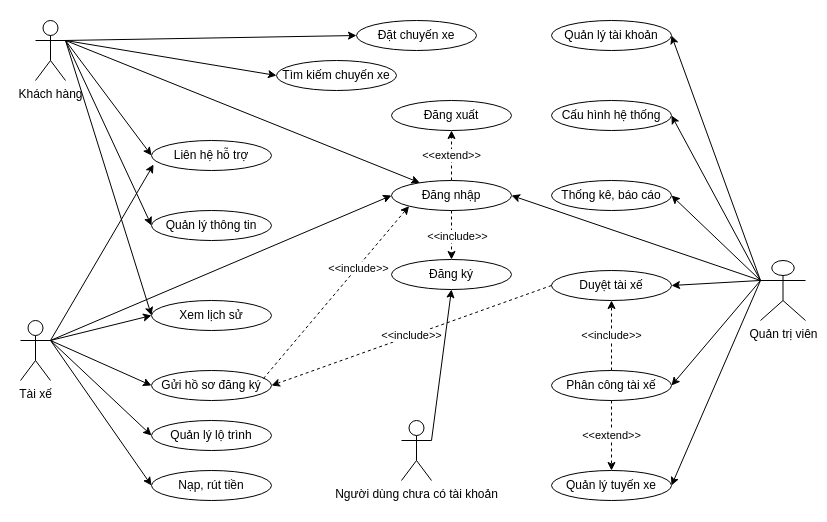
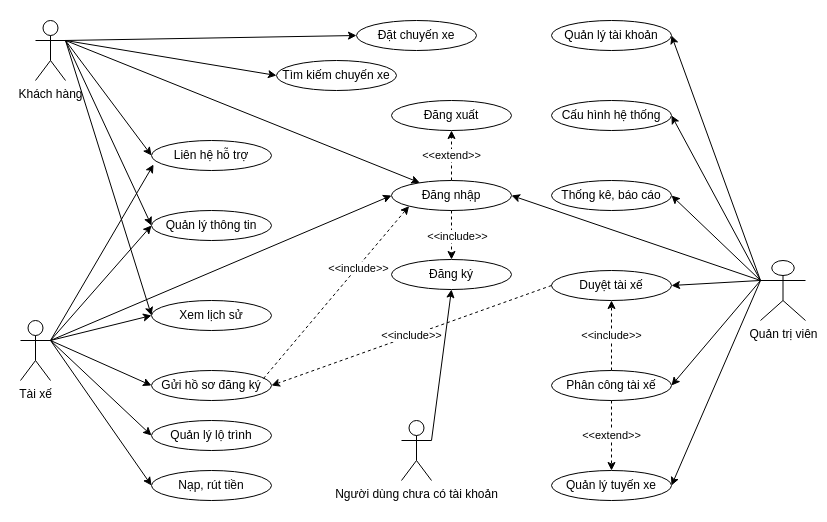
  <mxCell id="0" />
  <mxCell id="1" parent="0" />
  <mxCell id="2" value="&lt;div style=&quot;text-align: left;&quot;&gt;&lt;span style=&quot;background-color: transparent; color: light-dark(rgb(0, 0, 0), rgb(255, 255, 255));&quot;&gt;Nạp, rút tiền&lt;/span&gt;&lt;/div&gt;" style="ellipse;whiteSpace=wrap;html=1;" parent="1" vertex="1"><mxGeometry x="151" y="470" width="120" height="30" as="geometry" /></mxCell>
  <mxCell id="3" value="&lt;span style=&quot;text-align: left;&quot;&gt;Quản lý tài khoản&lt;/span&gt;" style="ellipse;whiteSpace=wrap;html=1;" parent="1" vertex="1"><mxGeometry x="551" y="20" width="120" height="30" as="geometry" /></mxCell>
  <mxCell id="4" value="&lt;span style=&quot;text-align: left;&quot;&gt;Cấu hình hệ thống&lt;/span&gt;" style="ellipse;whiteSpace=wrap;html=1;" parent="1" vertex="1"><mxGeometry x="551" y="100" width="120" height="30" as="geometry" /></mxCell>
  <mxCell id="5" value="&lt;span style=&quot;text-align: left;&quot;&gt;Thống kê, báo cáo&lt;/span&gt;" style="ellipse;whiteSpace=wrap;html=1;" parent="1" vertex="1"><mxGeometry x="551" y="180" width="120" height="30" as="geometry" /></mxCell>
  <mxCell id="6" value="&amp;lt;&amp;lt;include&amp;gt;&amp;gt;" style="edgeStyle=none;rounded=0;orthogonalLoop=1;jettySize=auto;html=1;exitX=0.5;exitY=0;exitDx=0;exitDy=0;entryX=0.5;entryY=1;entryDx=0;entryDy=0;dashed=1;" parent="1" source="7" target="10" edge="1"><mxGeometry relative="1" as="geometry" /></mxCell>
  <mxCell id="7" value="&lt;span style=&quot;text-align: left;&quot;&gt;Phân công tài xế&lt;/span&gt;" style="ellipse;whiteSpace=wrap;html=1;" parent="1" vertex="1"><mxGeometry x="551" y="370" width="120" height="30" as="geometry" /></mxCell>
  <mxCell id="8" value="&amp;lt;&amp;lt;extend&amp;gt;&amp;gt;" style="edgeStyle=none;rounded=0;orthogonalLoop=1;jettySize=auto;html=1;exitX=0.5;exitY=1;exitDx=0;exitDy=0;entryX=0.5;entryY=0;entryDx=0;entryDy=0;dashed=1;" parent="1" source="7" target="9" edge="1"><mxGeometry relative="1" as="geometry" /></mxCell>
  <mxCell id="9" value="&lt;div style=&quot;text-align: left;&quot;&gt;&lt;span style=&quot;background-color: transparent; color: light-dark(rgb(0, 0, 0), rgb(255, 255, 255));&quot;&gt;Quản lý tuyến xe&lt;/span&gt;&lt;/div&gt;" style="ellipse;whiteSpace=wrap;html=1;" parent="1" vertex="1"><mxGeometry x="551" y="470" width="120" height="30" as="geometry" /></mxCell>
  <mxCell id="10" value="&lt;span style=&quot;text-align: left;&quot;&gt;Duyệt tài xế&lt;/span&gt;" style="ellipse;whiteSpace=wrap;html=1;" parent="1" vertex="1"><mxGeometry x="551" y="270" width="120" height="30" as="geometry" /></mxCell>
  <mxCell id="11" value="&lt;span style=&quot;text-align: left;&quot;&gt;Xem lịch sử&lt;/span&gt;" style="ellipse;whiteSpace=wrap;html=1;" parent="1" vertex="1"><mxGeometry x="151" y="300" width="120" height="30" as="geometry" /></mxCell>
  <mxCell id="12" value="&lt;div style=&quot;text-align: left;&quot;&gt;Quản lý thông tin&lt;/div&gt;" style="ellipse;whiteSpace=wrap;html=1;" parent="1" vertex="1"><mxGeometry x="151" y="210" width="120" height="30" as="geometry" /></mxCell>
  <mxCell id="13" value="&lt;div style=&quot;text-align: left;&quot;&gt;&lt;span style=&quot;background-color: transparent; color: light-dark(rgb(0, 0, 0), rgb(255, 255, 255));&quot;&gt;Quản lý lộ trình&lt;/span&gt;&lt;/div&gt;" style="ellipse;whiteSpace=wrap;html=1;" parent="1" vertex="1"><mxGeometry x="151" y="420" width="120" height="30" as="geometry" /></mxCell>
  <mxCell id="14" value="&amp;lt;&amp;lt;include&amp;gt;&amp;gt;" style="rounded=0;orthogonalLoop=1;jettySize=auto;html=1;exitX=0;exitY=0.5;exitDx=0;exitDy=0;entryX=1;entryY=0.5;entryDx=0;entryDy=0;dashed=1;" parent="1" source="10" target="15" edge="1"><mxGeometry relative="1" as="geometry" /></mxCell>
  <mxCell id="15" value="&lt;div style=&quot;text-align: left;&quot;&gt;&lt;span style=&quot;background-color: transparent; color: light-dark(rgb(0, 0, 0), rgb(255, 255, 255));&quot;&gt;Gửi hồ sơ đăng ký&lt;/span&gt;&lt;/div&gt;" style="ellipse;whiteSpace=wrap;html=1;" parent="1" vertex="1"><mxGeometry x="151" y="370" width="120" height="30" as="geometry" /></mxCell>
  <mxCell id="16" value="&amp;lt;&amp;lt;extend&amp;gt;&amp;gt;" style="edgeStyle=none;rounded=0;orthogonalLoop=1;jettySize=auto;html=1;exitX=0.5;exitY=0;exitDx=0;exitDy=0;entryX=0.5;entryY=1;entryDx=0;entryDy=0;dashed=1;" parent="1" source="17" target="49" edge="1"><mxGeometry relative="1" as="geometry"><mxPoint x="440" y="90" as="targetPoint" /></mxGeometry></mxCell>
  <mxCell id="17" value="&lt;span style=&quot;text-align: left;&quot;&gt;Đăng nhập&lt;/span&gt;" style="ellipse;whiteSpace=wrap;html=1;" parent="1" vertex="1"><mxGeometry x="391" y="180" width="120" height="30" as="geometry" /></mxCell>
  <mxCell id="18" style="rounded=0;orthogonalLoop=1;jettySize=auto;html=1;exitX=0.5;exitY=1;exitDx=0;exitDy=0;entryX=0.5;entryY=0;entryDx=0;entryDy=0;dashed=1;" parent="1" source="17" target="20" edge="1"><mxGeometry relative="1" as="geometry" /></mxCell>
  <mxCell id="19" value="&amp;lt;&amp;lt;include&amp;gt;&amp;gt;" style="edgeLabel;html=1;align=center;verticalAlign=middle;resizable=0;points=[];" parent="18" vertex="1" connectable="0"><mxGeometry x="0.03" y="5" relative="1" as="geometry"><mxPoint as="offset" /></mxGeometry></mxCell>
  <mxCell id="20" value="&lt;span style=&quot;text-align: left;&quot;&gt;Đăng ký&lt;/span&gt;" style="ellipse;whiteSpace=wrap;html=1;" parent="1" vertex="1"><mxGeometry x="391" y="259" width="120" height="30" as="geometry" /></mxCell>
  <mxCell id="21" value="&lt;div style=&quot;text-align: left;&quot;&gt;&lt;span style=&quot;background-color: transparent; color: light-dark(rgb(0, 0, 0), rgb(255, 255, 255));&quot;&gt;Tìm kiếm chuyến xe&lt;/span&gt;&lt;/div&gt;" style="ellipse;whiteSpace=wrap;html=1;" parent="1" vertex="1"><mxGeometry x="276" y="60" width="120" height="30" as="geometry" /></mxCell>
  <mxCell id="22" value="&lt;div style=&quot;text-align: left;&quot;&gt;&lt;span style=&quot;background-color: transparent; color: light-dark(rgb(0, 0, 0), rgb(255, 255, 255));&quot;&gt;Đặt chuyến xe&lt;/span&gt;&lt;/div&gt;" style="ellipse;whiteSpace=wrap;html=1;" parent="1" vertex="1"><mxGeometry x="356" y="20" width="120" height="30" as="geometry" /></mxCell>
  <mxCell id="23" value="&lt;div style=&quot;text-align: left;&quot;&gt;&lt;span style=&quot;background-color: transparent; color: light-dark(rgb(0, 0, 0), rgb(255, 255, 255));&quot;&gt;Liên hệ hỗ trợ&lt;/span&gt;&lt;/div&gt;" style="ellipse;whiteSpace=wrap;html=1;" parent="1" vertex="1"><mxGeometry x="151" y="140" width="120" height="30" as="geometry" /></mxCell>
  <mxCell id="24" style="rounded=0;orthogonalLoop=1;jettySize=auto;html=1;exitX=0;exitY=0.333;exitDx=0;exitDy=0;exitPerimeter=0;entryX=1;entryY=0.5;entryDx=0;entryDy=0;" parent="1" source="31" target="3" edge="1"><mxGeometry relative="1" as="geometry" /></mxCell>
  <mxCell id="25" style="rounded=0;orthogonalLoop=1;jettySize=auto;html=1;exitX=0;exitY=0.333;exitDx=0;exitDy=0;exitPerimeter=0;entryX=1;entryY=0.5;entryDx=0;entryDy=0;" parent="1" source="31" target="4" edge="1"><mxGeometry relative="1" as="geometry" /></mxCell>
  <mxCell id="26" style="rounded=0;orthogonalLoop=1;jettySize=auto;html=1;exitX=0;exitY=0.333;exitDx=0;exitDy=0;exitPerimeter=0;entryX=1;entryY=0.5;entryDx=0;entryDy=0;" parent="1" source="31" target="5" edge="1"><mxGeometry relative="1" as="geometry" /></mxCell>
  <mxCell id="27" style="rounded=0;orthogonalLoop=1;jettySize=auto;html=1;exitX=0;exitY=0.333;exitDx=0;exitDy=0;exitPerimeter=0;entryX=1;entryY=0.5;entryDx=0;entryDy=0;" parent="1" source="31" target="7" edge="1"><mxGeometry relative="1" as="geometry" /></mxCell>
  <mxCell id="28" style="rounded=0;orthogonalLoop=1;jettySize=auto;html=1;exitX=0;exitY=0.333;exitDx=0;exitDy=0;exitPerimeter=0;entryX=1;entryY=0.5;entryDx=0;entryDy=0;" parent="1" source="31" target="10" edge="1"><mxGeometry relative="1" as="geometry" /></mxCell>
  <mxCell id="29" style="rounded=0;orthogonalLoop=1;jettySize=auto;html=1;exitX=0;exitY=0.333;exitDx=0;exitDy=0;exitPerimeter=0;entryX=1;entryY=0.5;entryDx=0;entryDy=0;" parent="1" source="31" target="9" edge="1"><mxGeometry relative="1" as="geometry" /></mxCell>
  <mxCell id="30" style="edgeStyle=none;rounded=0;orthogonalLoop=1;jettySize=auto;html=1;exitX=0;exitY=0.333;exitDx=0;exitDy=0;exitPerimeter=0;entryX=1;entryY=0.5;entryDx=0;entryDy=0;" parent="1" source="31" target="17" edge="1"><mxGeometry relative="1" as="geometry" /></mxCell>
  <mxCell id="31" value="Quản trị viên" style="shape=umlActor;verticalLabelPosition=bottom;verticalAlign=top;html=1;outlineConnect=0;" parent="1" vertex="1"><mxGeometry x="760" y="260" width="45" height="60" as="geometry" /></mxCell>
  <mxCell id="32" style="rounded=0;orthogonalLoop=1;jettySize=auto;html=1;exitX=1;exitY=0.333;exitDx=0;exitDy=0;exitPerimeter=0;entryX=0.5;entryY=1;entryDx=0;entryDy=0;" parent="1" source="33" target="20" edge="1"><mxGeometry relative="1" as="geometry" /></mxCell>
  <mxCell id="33" value="Người dùng chưa có tài khoản" style="shape=umlActor;verticalLabelPosition=bottom;verticalAlign=top;html=1;outlineConnect=0;" parent="1" vertex="1"><mxGeometry x="401" y="420" width="30" height="60" as="geometry" /></mxCell>
  <mxCell id="34" style="rounded=0;orthogonalLoop=1;jettySize=auto;html=1;entryX=0;entryY=0.5;entryDx=0;entryDy=0;exitX=1;exitY=0.333;exitDx=0;exitDy=0;exitPerimeter=0;" parent="1" source="40" target="22" edge="1"><mxGeometry relative="1" as="geometry" /></mxCell>
  <mxCell id="35" style="rounded=0;orthogonalLoop=1;jettySize=auto;html=1;entryX=0;entryY=0.5;entryDx=0;entryDy=0;exitX=1;exitY=0.333;exitDx=0;exitDy=0;exitPerimeter=0;" parent="1" source="40" target="21" edge="1"><mxGeometry relative="1" as="geometry" /></mxCell>
  <mxCell id="36" style="rounded=0;orthogonalLoop=1;jettySize=auto;html=1;entryX=0;entryY=0.5;entryDx=0;entryDy=0;exitX=1;exitY=0.333;exitDx=0;exitDy=0;exitPerimeter=0;" parent="1" source="40" target="23" edge="1"><mxGeometry relative="1" as="geometry" /></mxCell>
  <mxCell id="37" style="rounded=0;orthogonalLoop=1;jettySize=auto;html=1;entryX=0;entryY=0.5;entryDx=0;entryDy=0;exitX=1;exitY=0.333;exitDx=0;exitDy=0;exitPerimeter=0;" parent="1" source="40" target="12" edge="1"><mxGeometry relative="1" as="geometry" /></mxCell>
  <mxCell id="38" style="rounded=0;orthogonalLoop=1;jettySize=auto;html=1;exitX=1;exitY=0.333;exitDx=0;exitDy=0;exitPerimeter=0;entryX=0;entryY=0.5;entryDx=0;entryDy=0;" parent="1" source="40" target="11" edge="1"><mxGeometry relative="1" as="geometry" /></mxCell>
  <mxCell id="39" style="edgeStyle=none;rounded=0;orthogonalLoop=1;jettySize=auto;html=1;exitX=1;exitY=0.333;exitDx=0;exitDy=0;exitPerimeter=0;" parent="1" source="40" target="17" edge="1"><mxGeometry relative="1" as="geometry" /></mxCell>
  <mxCell id="40" value="Khách hàng" style="shape=umlActor;verticalLabelPosition=bottom;verticalAlign=top;html=1;outlineConnect=0;" parent="1" vertex="1"><mxGeometry x="35" y="20" width="30" height="60" as="geometry" /></mxCell>
  <mxCell id="41" style="rounded=0;orthogonalLoop=1;jettySize=auto;html=1;exitX=1;exitY=0.333;exitDx=0;exitDy=0;exitPerimeter=0;entryX=0;entryY=0.5;entryDx=0;entryDy=0;" parent="1" source="47" target="11" edge="1"><mxGeometry relative="1" as="geometry" /></mxCell>
  <mxCell id="42" style="rounded=0;orthogonalLoop=1;jettySize=auto;html=1;exitX=1;exitY=0.333;exitDx=0;exitDy=0;exitPerimeter=0;entryX=0;entryY=0.5;entryDx=0;entryDy=0;" parent="1" source="47" target="2" edge="1"><mxGeometry relative="1" as="geometry" /></mxCell>
  <mxCell id="43" style="rounded=0;orthogonalLoop=1;jettySize=auto;html=1;exitX=1;exitY=0.333;exitDx=0;exitDy=0;exitPerimeter=0;entryX=0;entryY=0.5;entryDx=0;entryDy=0;" parent="1" source="47" target="13" edge="1"><mxGeometry relative="1" as="geometry" /></mxCell>
  <mxCell id="44" style="rounded=0;orthogonalLoop=1;jettySize=auto;html=1;exitX=1;exitY=0.333;exitDx=0;exitDy=0;exitPerimeter=0;entryX=0;entryY=0.5;entryDx=0;entryDy=0;" parent="1" source="47" target="15" edge="1"><mxGeometry relative="1" as="geometry" /></mxCell>
+ <mxCell id="45" style="rounded=0;orthogonalLoop=1;jettySize=auto;html=1;exitX=1;exitY=0.333;exitDx=0;exitDy=0;exitPerimeter=0;entryX=0;entryY=0.5;entryDx=0;entryDy=0;" parent="1" source="47" target="12" edge="1"><mxGeometry relative="1" as="geometry" /></mxCell>
  <mxCell id="46" style="edgeStyle=none;rounded=0;orthogonalLoop=1;jettySize=auto;html=1;exitX=1;exitY=0.333;exitDx=0;exitDy=0;exitPerimeter=0;entryX=0;entryY=0.5;entryDx=0;entryDy=0;" parent="1" source="47" target="17" edge="1"><mxGeometry relative="1" as="geometry" /></mxCell>
  <mxCell id="47" value="Tài xế" style="shape=umlActor;verticalLabelPosition=bottom;verticalAlign=top;html=1;outlineConnect=0;" parent="1" vertex="1"><mxGeometry x="20" y="320" width="30" height="60" as="geometry" /></mxCell>
  <mxCell id="48" style="rounded=0;orthogonalLoop=1;jettySize=auto;html=1;exitX=1;exitY=0.333;exitDx=0;exitDy=0;exitPerimeter=0;entryX=0.017;entryY=0.8;entryDx=0;entryDy=0;entryPerimeter=0;" parent="1" source="47" target="23" edge="1"><mxGeometry relative="1" as="geometry" /></mxCell>
  <mxCell id="49" value="&lt;span style=&quot;text-align: left;&quot;&gt;Đăng xuất&lt;/span&gt;" style="ellipse;whiteSpace=wrap;html=1;" parent="1" vertex="1"><mxGeometry x="391" y="100" width="120" height="30" as="geometry" /></mxCell>
  <mxCell id="50" style="edgeStyle=none;rounded=0;orthogonalLoop=1;jettySize=auto;html=1;exitX=0.933;exitY=0.267;exitDx=0;exitDy=0;entryX=0;entryY=1;entryDx=0;entryDy=0;exitPerimeter=0;dashed=1;" parent="1" source="15" target="17" edge="1"><mxGeometry relative="1" as="geometry" /></mxCell>
  <mxCell id="51" value="&amp;lt;&amp;lt;include&amp;gt;&amp;gt;" style="edgeLabel;html=1;align=center;verticalAlign=middle;resizable=0;points=[];" parent="50" vertex="1" connectable="0"><mxGeometry x="0.296" y="-1" relative="1" as="geometry"><mxPoint as="offset" /></mxGeometry></mxCell>
